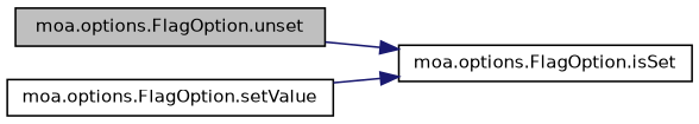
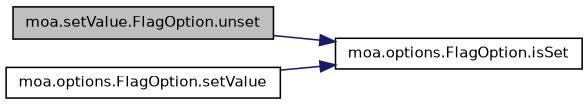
  digraph {
    rankdir=LR
    node [color=black fillcolor=white fontname=Helvetica fontsize=10 shape=record style=filled]
    edge [color=midnightblue fontname=Helvetica fontsize=10 labelfontname=Helvetica labelfontsize=10 style=solid]
-   n1 [fillcolor=grey75 fontcolor=black height=0.2 label="moa.options.FlagOption.unset" width=0.4]
+   n1 [fillcolor=grey75 fontcolor=black height=0.2 label="moa.setValue.FlagOption.unset" width=0.4]
    n2 [height=0.2 label="moa.options.FlagOption.isSet" width=0.4]
    n3 [height=0.2 label="moa.options.FlagOption.setValue" width=0.4]
    n1 -> n2
    n3 -> n2
  }
